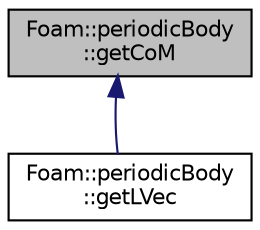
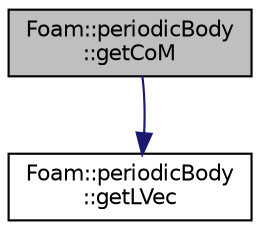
  digraph {
    rankdir=TB
    node [color=black fontname=Helvetica fontsize=10 shape=record style=filled]
    n1 [fillcolor=grey75 fontcolor=black height=0.2 label="Foam::periodicBody\l::getCoM" width=0.4]
    n2 [fillcolor=white height=0.2 label="Foam::periodicBody\l::getLVec" width=0.4]
-   n1 -> n2 [color=midnightblue dir=back fontname=Helvetica fontsize=10 labelfontname=Helvetica labelfontsize=10 style=solid]
+   n2 -> n1 [color=midnightblue dir=back fontname=Helvetica fontsize=10 labelfontname=Helvetica labelfontsize=10 style=solid]
  }
